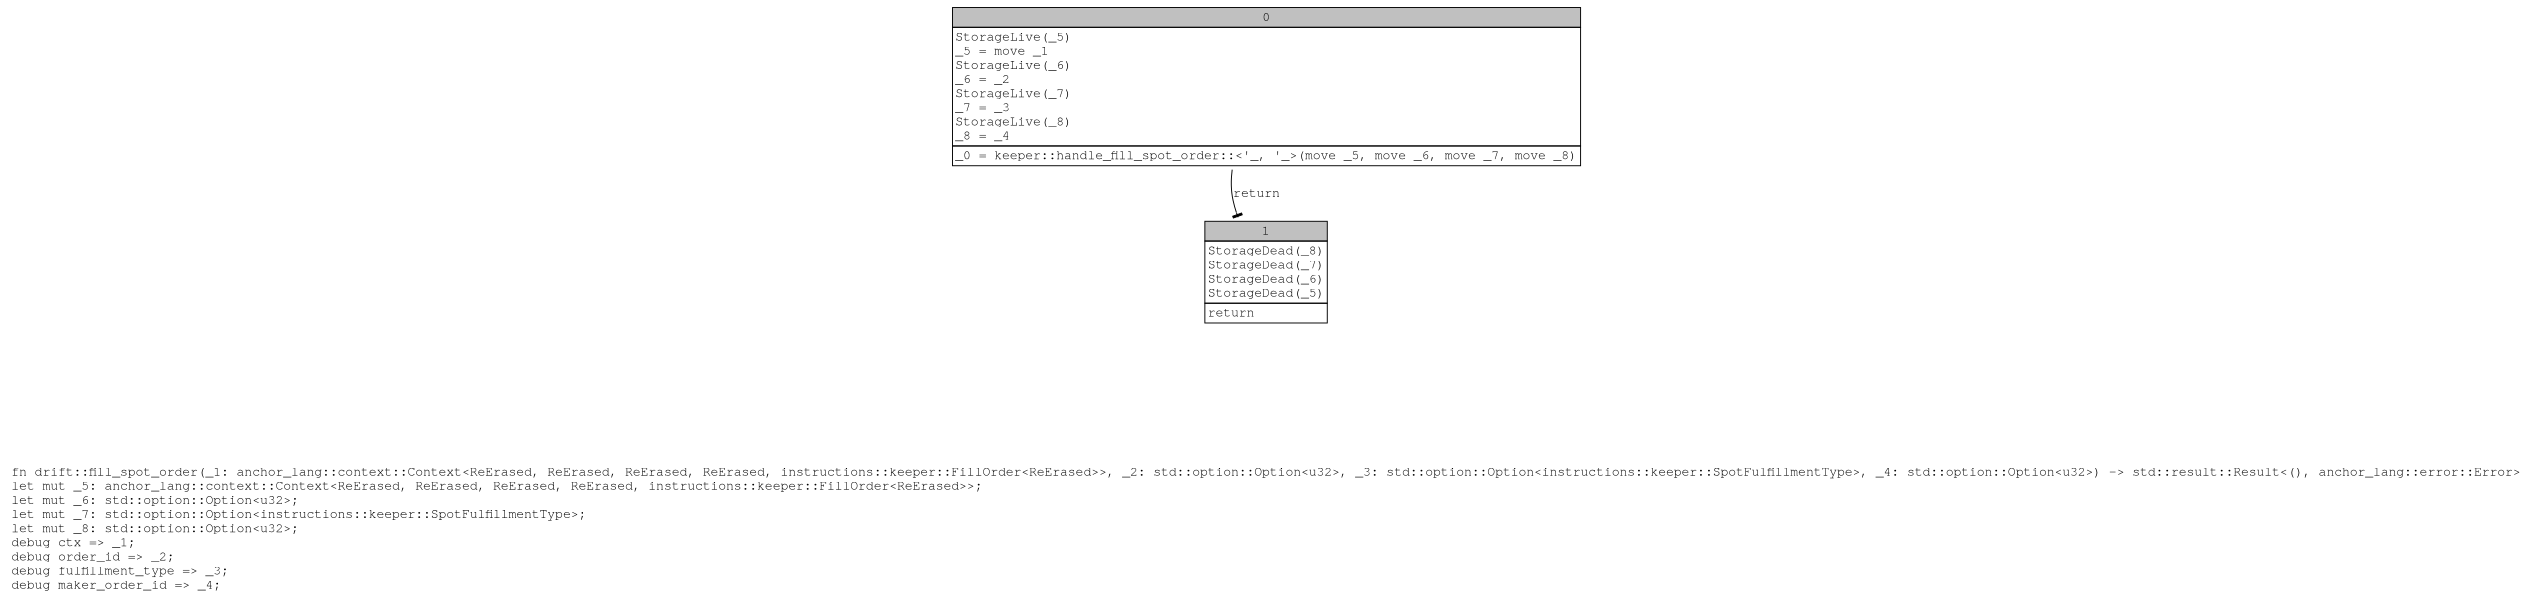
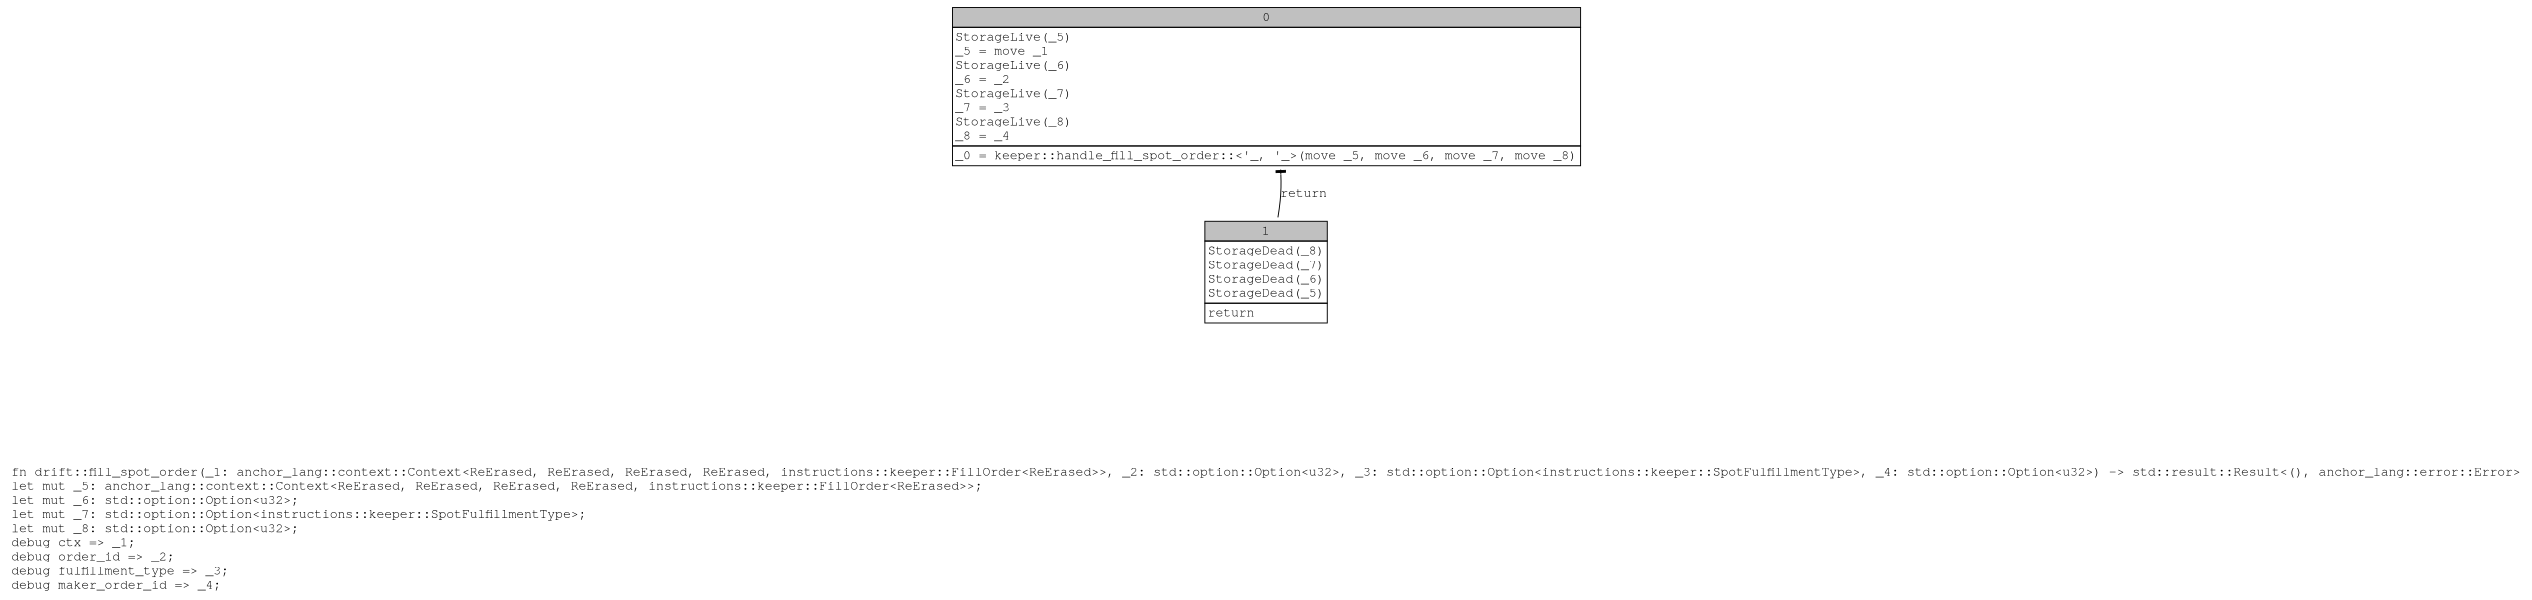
  digraph {
    fontname="Courier, monospace"
    label=<fn drift::fill_spot_order(_1: anchor_lang::context::Context&lt;ReErased, ReErased, ReErased, ReErased, instructions::keeper::FillOrder&lt;ReErased&gt;&gt;, _2: std::option::Option&lt;u32&gt;, _3: std::option::Option&lt;instructions::keeper::SpotFulfillmentType&gt;, _4: std::option::Option&lt;u32&gt;) -&gt; std::result::Result&lt;(), anchor_lang::error::Error&gt;<br align="left"/>let mut _5: anchor_lang::context::Context&lt;ReErased, ReErased, ReErased, ReErased, instructions::keeper::FillOrder&lt;ReErased&gt;&gt;;<br align="left"/>let mut _6: std::option::Option&lt;u32&gt;;<br align="left"/>let mut _7: std::option::Option&lt;instructions::keeper::SpotFulfillmentType&gt;;<br align="left"/>let mut _8: std::option::Option&lt;u32&gt;;<br align="left"/>debug ctx =&gt; _1;<br align="left"/>debug order_id =&gt; _2;<br align="left"/>debug fulfillment_type =&gt; _3;<br align="left"/>debug maker_order_id =&gt; _4;<br align="left"/>>
    node [fontname="Courier, monospace" shape=none]
    n1 [label=<<table border="0" cellborder="1" cellspacing="0"><tr><td bgcolor="gray" align="center" colspan="1">0</td></tr><tr><td align="left" balign="left">StorageLive(_5)<br/>_5 = move _1<br/>StorageLive(_6)<br/>_6 = _2<br/>StorageLive(_7)<br/>_7 = _3<br/>StorageLive(_8)<br/>_8 = _4<br/></td></tr><tr><td align="left">_0 = keeper::handle_fill_spot_order::&lt;'_, '_&gt;(move _5, move _6, move _7, move _8)</td></tr></table>>]
    n2 [label=<<table border="0" cellborder="1" cellspacing="0"><tr><td bgcolor="gray" align="center" colspan="1">1</td></tr><tr><td align="left" balign="left">StorageDead(_8)<br/>StorageDead(_7)<br/>StorageDead(_6)<br/>StorageDead(_5)<br/></td></tr><tr><td align="left">return</td></tr></table>>]
-   n1 -> n2 [fontname="Courier, monospace" label=return arrowhead=tee]
+   n2 -> n1 [fontname="Courier, monospace" label=return arrowhead=tee]
  }
